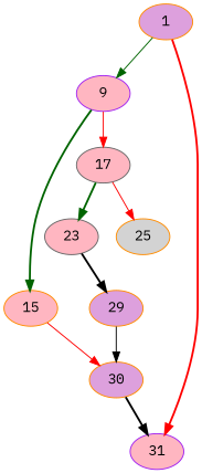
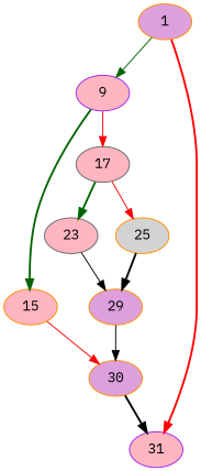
  strict digraph {
    fontname="IBM Plex Mono"
    node [color=darkorange fillcolor=lightpink fontname="IBM Plex Mono" style=filled]
    edge [fontname="IBM Plex Mono" style=solid]
    1 [entry=true fillcolor=plum]
    9 [color=purple]
    31 [color=purple]
    15
    17 [color=gray40]
    30 [fillcolor=plum]
    23 [color=gray40]
    25 [fillcolor=lightgrey]
    29 [fillcolor=plum]
    1 -> 9 [color=darkgreen cond=true]
    1 -> 31 [color=red cond=false style=bold]
    9 -> 15 [color=darkgreen cond=true style=bold]
    9 -> 17 [color=red cond=false]
    15 -> 30 [color=red]
    17 -> 23 [color=darkgreen cond=true style=bold]
    17 -> 25 [color=red cond=false]
    30 -> 31 [style=bold]
-   23 -> 29 [style=bold]
+   23 -> 29
+   25 -> 29 [style=bold]
    29 -> 30
  }
